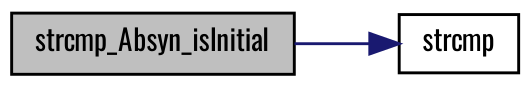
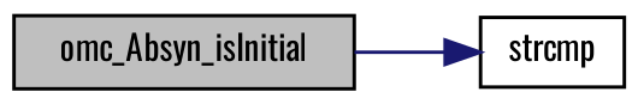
  digraph {
    rankdir=LR
    fontname=Oswald
    node [color=black fontname=Oswald fontsize=10 shape=record style=filled]
-   n1 [fillcolor=grey75 fontcolor=black height=0.2 label=strcmp_Absyn_isInitial width=0.4]
+   n1 [fillcolor=grey75 fontcolor=black height=0.2 label=omc_Absyn_isInitial width=0.4]
    n2 [fillcolor=white height=0.2 label=strcmp width=0.4]
    n1 -> n2 [color=midnightblue fontname=Oswald fontsize=10 labelfontname=Helvetica labelfontsize=10 style=solid]
  }
